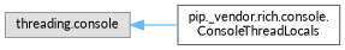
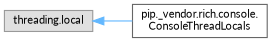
  digraph {
    rankdir=LR
    fontname=Lato
    node [fontname=Lato fontsize=10 shape=box style=filled]
-   n1 [color=grey60 fillcolor="#E0E0E0" height=0.2 label="threading.console" width=0.4]
+   n1 [color=grey60 fillcolor="#E0E0E0" height=0.2 label="threading.local" width=0.4]
    n2 [color=grey40 fillcolor=white height=0.2 label="pip._vendor.rich.console.\lConsoleThreadLocals" width=0.4]
    n1 -> n2 [color=steelblue1 dir=back fontname=Lato fontsize=10 labelfontname=Helvetica labelfontsize=10 style=solid]
  }
